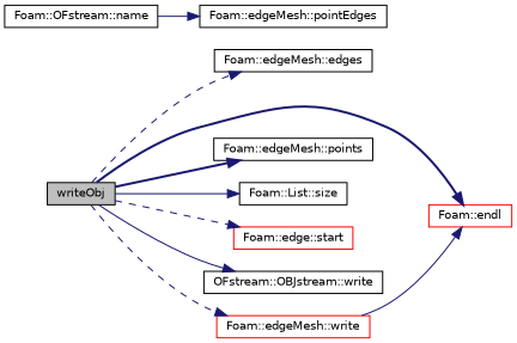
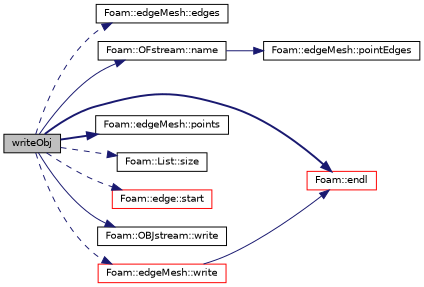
  digraph {
    rankdir=LR
    node [color=black fontname=Helvetica fontsize=10 shape=record]
    edge [color=midnightblue fontname=Helvetica fontsize=10 labelfontname=Helvetica labelfontsize=10 style=dashed]
    n1 [fillcolor=grey75 fontcolor=black height=0.2 label=writeObj style=filled width=0.4]
    n2 [height=0.2 label="Foam::edgeMesh::edges" width=0.4]
    n3 [color=red height=0.2 label="Foam::endl" width=0.4]
    n4 [height=0.2 label="Foam::OFstream::name" width=0.4]
    n5 [height=0.2 label="Foam::edgeMesh::points" width=0.4]
    n6 [height=0.2 label="Foam::List::size" width=0.4]
    n7 [color=red height=0.2 label="Foam::edge::start" width=0.4]
-   n8 [height=0.2 label="OFstream::OBJstream::write" width=0.4]
+   n8 [height=0.2 label="Foam::OBJstream::write" width=0.4]
    n9 [color=red height=0.2 label="Foam::edgeMesh::write" width=0.4]
    n10 [height=0.2 label="Foam::edgeMesh::pointEdges" width=0.4]
    n1 -> n2
    n1 -> n3 [style=bold]
+   n1 -> n4 [style=solid]
    n1 -> n5 [style=bold]
-   n1 -> n6 [style=solid]
+   n1 -> n6
    n1 -> n7
    n1 -> n8 [style=solid]
    n1 -> n9
    n4 -> n10 [style=solid]
    n9 -> n3 [style=solid]
  }
